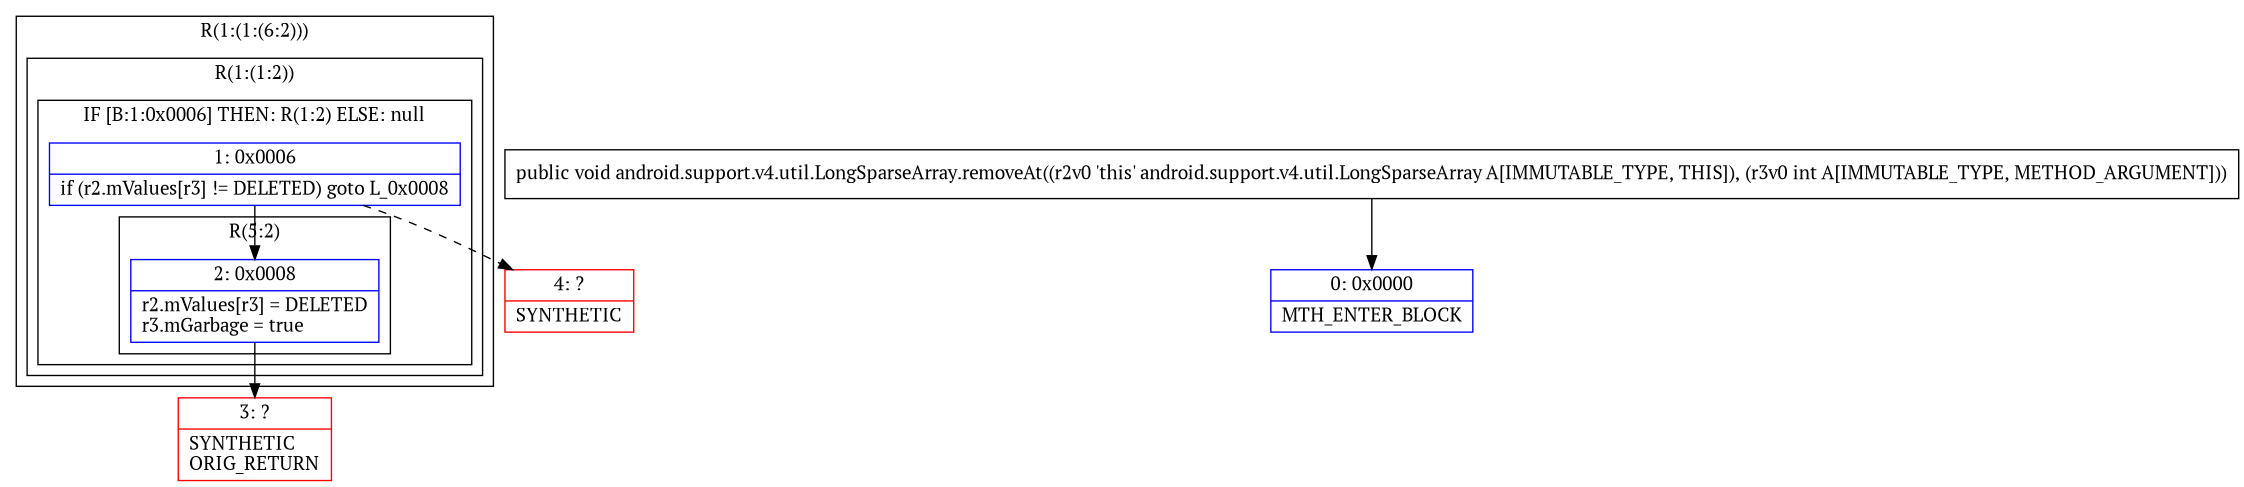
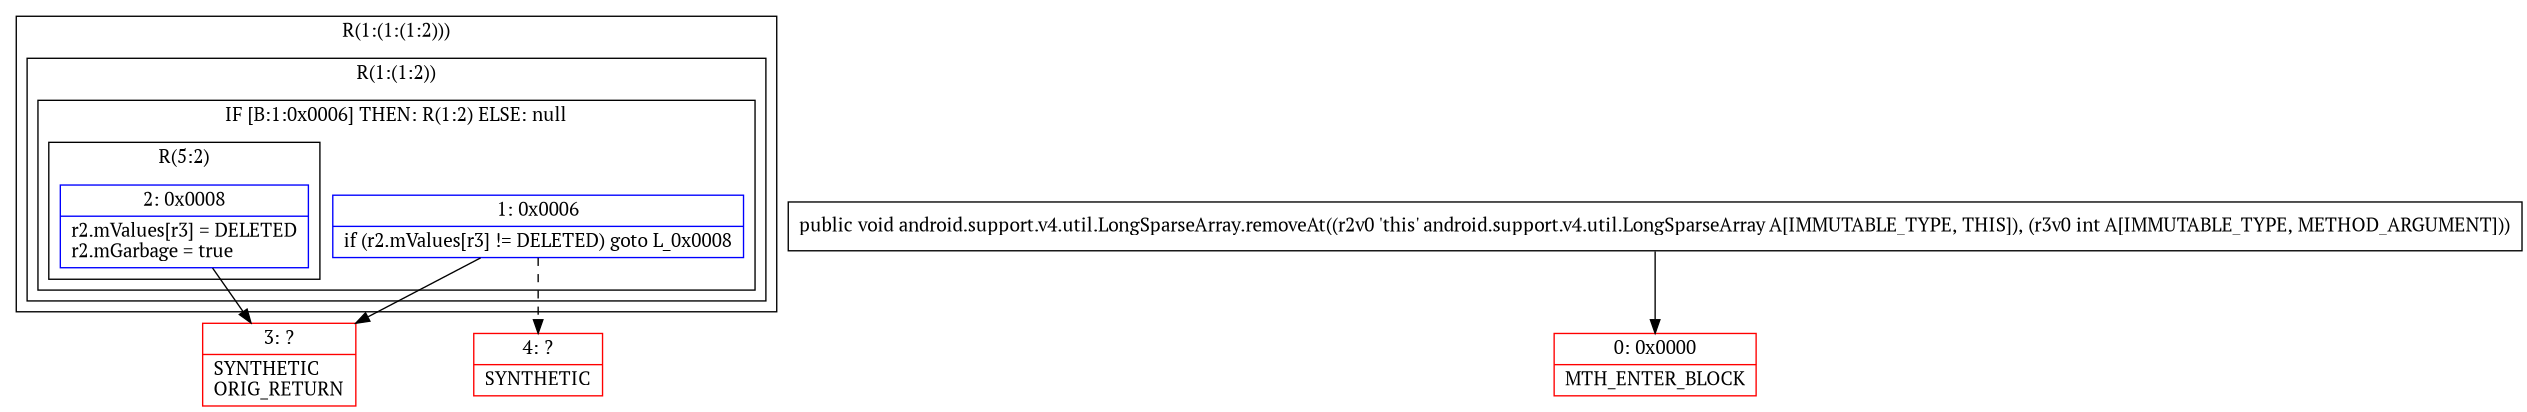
  digraph {
    fontname="PT Serif"
    node [color=red fontname="PT Serif" shape=record]
    edge [fontname="PT Serif"]
-   n1 [color=blue label="{2\:\ 0x0008|r2.mValues[r3] = DELETED\lr3.mGarbage = true\l}"]
+   n1 [color=blue label="{2\:\ 0x0008|r2.mValues[r3] = DELETED\lr2.mGarbage = true\l}"]
    n2 [color=blue label="{1\:\ 0x0006|if (r2.mValues[r3] != DELETED) goto L_0x0008\l}"]
    n3 [label="{3\:\ ?|SYNTHETIC\lORIG_RETURN\l}"]
    n4 [label="{4\:\ ?|SYNTHETIC\l}"]
-   n5 [color=blue label="{0\:\ 0x0000|MTH_ENTER_BLOCK\l}"]
+   n5 [label="{0\:\ 0x0000|MTH_ENTER_BLOCK\l}"]
    n6 [label="{public void android.support.v4.util.LongSparseArray.removeAt((r2v0 'this' android.support.v4.util.LongSparseArray A[IMMUTABLE_TYPE, THIS]), (r3v0 int A[IMMUTABLE_TYPE, METHOD_ARGUMENT])) }" color=""]
    subgraph cluster_1 {
-     label="R(1:(1:(6:2)))"
+     label="R(1:(1:(1:2)))"
      subgraph cluster_2 {
        label="R(1:(1:2))"
        subgraph cluster_3 {
          label="IF [B:1:0x0006] THEN: R(1:2) ELSE: null"
          n2
          subgraph cluster_4 {
            label="R(5:2)"
            n1
          }
        }
      }
    }
    n1 -> n3
-   n2 -> n1
+   n2 -> n3
    n2 -> n4 [style=dashed]
    n6 -> n5
  }
